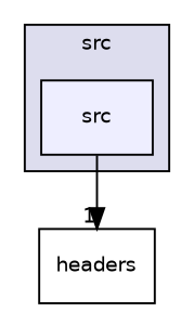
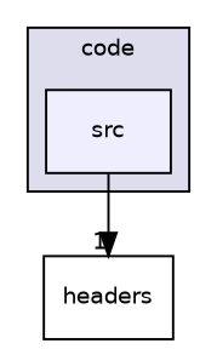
  digraph {
    compound=true
    node [fontname=Helvetica fontsize=10 shape=box]
    n1 [fillcolor="#eeeeff" label=src pencolor=black style=filled]
    n2 [label=headers]
    subgraph cluster_1 {
      bgcolor="#ddddee"
      fontname=Helvetica
      fontsize=10
-     label=src
+     label=code
      pencolor=black
      n1
    }
    n1 -> n2 [headlabel=1 labeldistance=1.5 labelfontname=Helvetica labelfontsize=10]
  }
